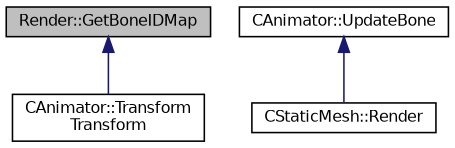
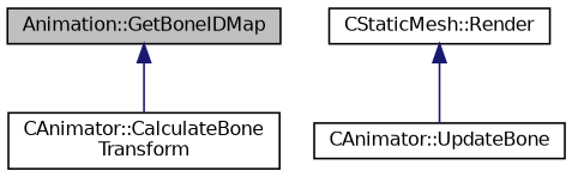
  digraph {
    rankdir=TB
    node [color=black fillcolor=white fontname=Helvetica fontsize=10 shape=record style=filled]
    edge [color=midnightblue dir=back fontname=Helvetica fontsize=10 labelfontname=Helvetica labelfontsize=10 style=solid]
-   n1 [fillcolor=grey75 fontcolor=black height=0.2 label="Render::GetBoneIDMap" width=0.4]
-   n2 [height=0.2 label="CAnimator::Transform\lTransform" width=0.4]
+   n1 [fillcolor=grey75 fontcolor=black height=0.2 label="Animation::GetBoneIDMap" width=0.4]
+   n2 [height=0.2 label="CAnimator::CalculateBone\lTransform" width=0.4]
    n3 [height=0.2 label="CAnimator::UpdateBone" width=0.4]
    n4 [height=0.2 label="CStaticMesh::Render" width=0.4]
    n1 -> n2
-   n3 -> n4
+   n4 -> n3
  }
